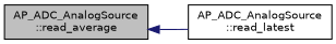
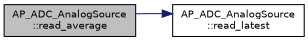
  digraph {
    rankdir=LR
    node [color=black fontname=Helvetica fontsize=10 shape=record style=filled]
    n1 [fillcolor=grey75 fontcolor=black height=0.2 label="AP_ADC_AnalogSource\l::read_average" width=0.4]
    n2 [fillcolor=white height=0.2 label="AP_ADC_AnalogSource\l::read_latest" width=0.4]
-   n1 -> n2 [color=midnightblue dir=back fontname=Helvetica fontsize=10 labelfontname=Helvetica labelfontsize=10 style=solid]
+   n2 -> n1 [color=midnightblue dir=back fontname=Helvetica fontsize=10 labelfontname=Helvetica labelfontsize=10 style=solid]
  }
